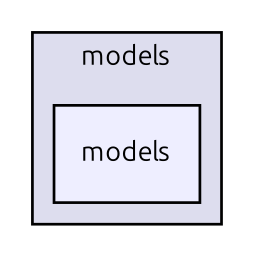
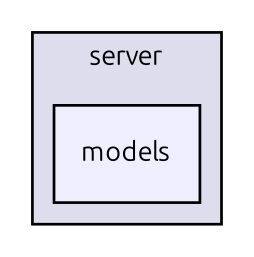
  digraph {
    compound=true
    fontname=Ubuntu
    n1 [fillcolor="#eeeeff" fontname=Ubuntu fontsize=10 label=models pencolor=black shape=box style=filled]
    subgraph cluster_1 {
      bgcolor="#ddddee"
      fontsize=10
-     label=models
+     label=server
      pencolor=black
      n1
    }
  }
